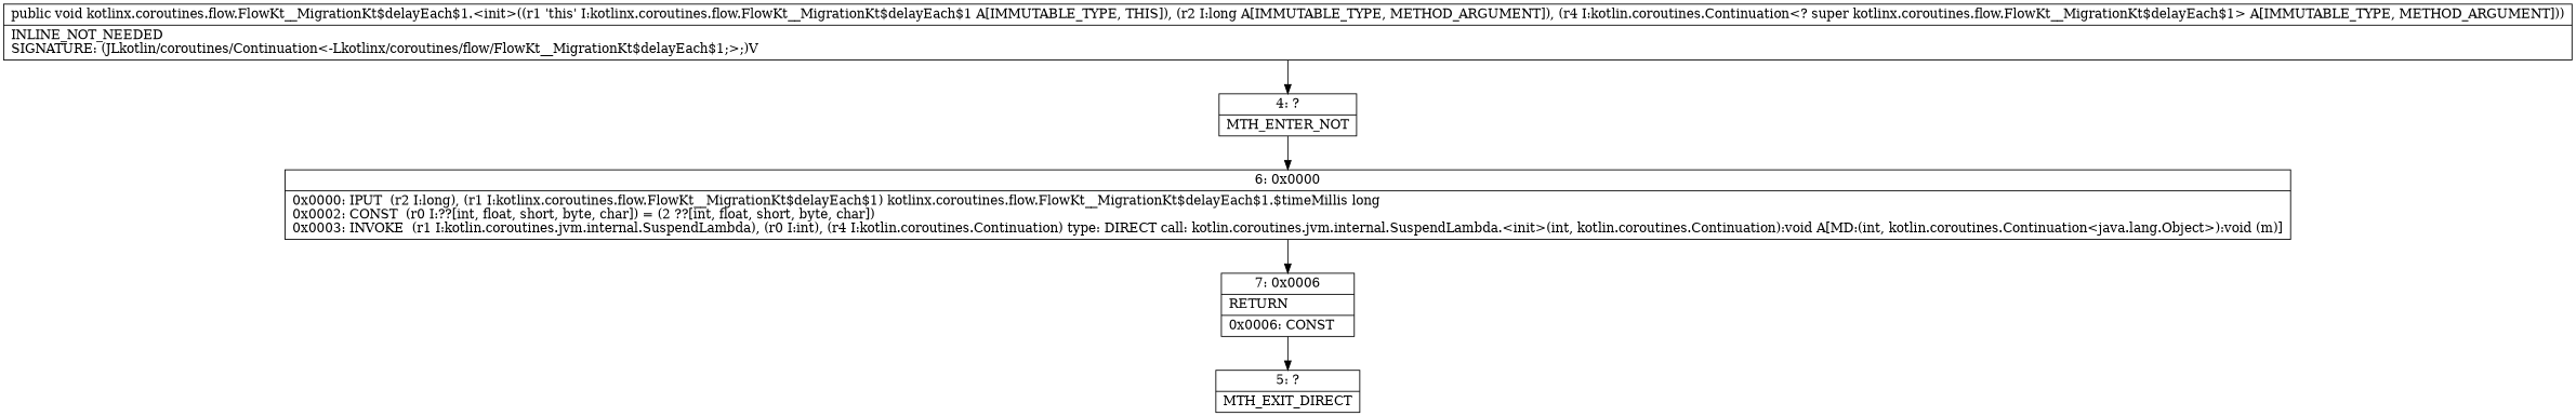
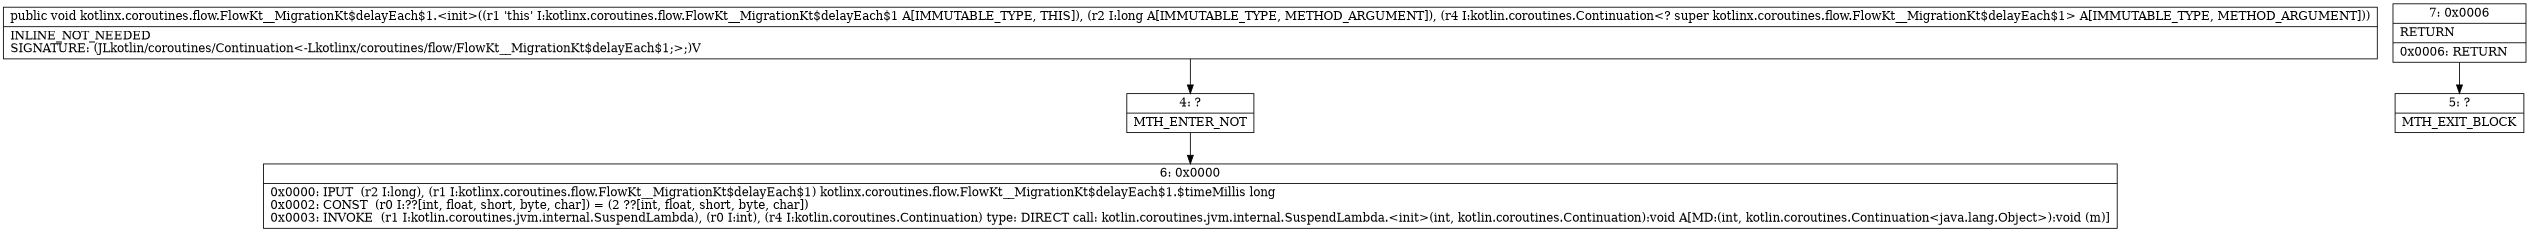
  digraph {
    node [shape=record]
    n1 [label="{4\:\ ?|MTH_ENTER_NOT\l}"]
    n2 [label="{6\:\ 0x0000|0x0000: IPUT  (r2 I:long), (r1 I:kotlinx.coroutines.flow.FlowKt__MigrationKt$delayEach$1) kotlinx.coroutines.flow.FlowKt__MigrationKt$delayEach$1.$timeMillis long \l0x0002: CONST  (r0 I:??[int, float, short, byte, char]) = (2 ??[int, float, short, byte, char]) \l0x0003: INVOKE  (r1 I:kotlin.coroutines.jvm.internal.SuspendLambda), (r0 I:int), (r4 I:kotlin.coroutines.Continuation) type: DIRECT call: kotlin.coroutines.jvm.internal.SuspendLambda.\<init\>(int, kotlin.coroutines.Continuation):void A[MD:(int, kotlin.coroutines.Continuation\<java.lang.Object\>):void (m)]\l}"]
-   n3 [label="{7\:\ 0x0006|RETURN\l|0x0006: CONST   \l}"]
-   n4 [label="{5\:\ ?|MTH_EXIT_DIRECT\l}"]
+   n3 [label="{7\:\ 0x0006|RETURN\l|0x0006: RETURN   \l}"]
+   n4 [label="{5\:\ ?|MTH_EXIT_BLOCK\l}"]
    n5 [label="{public void kotlinx.coroutines.flow.FlowKt__MigrationKt$delayEach$1.\<init\>((r1 'this' I:kotlinx.coroutines.flow.FlowKt__MigrationKt$delayEach$1 A[IMMUTABLE_TYPE, THIS]), (r2 I:long A[IMMUTABLE_TYPE, METHOD_ARGUMENT]), (r4 I:kotlin.coroutines.Continuation\<? super kotlinx.coroutines.flow.FlowKt__MigrationKt$delayEach$1\> A[IMMUTABLE_TYPE, METHOD_ARGUMENT]))  | INLINE_NOT_NEEDED\lSIGNATURE: (JLkotlin\/coroutines\/Continuation\<\-Lkotlinx\/coroutines\/flow\/FlowKt__MigrationKt$delayEach$1;\>;)V\l}"]
    n1 -> n2
-   n2 -> n3
    n3 -> n4
    n5 -> n1
  }
